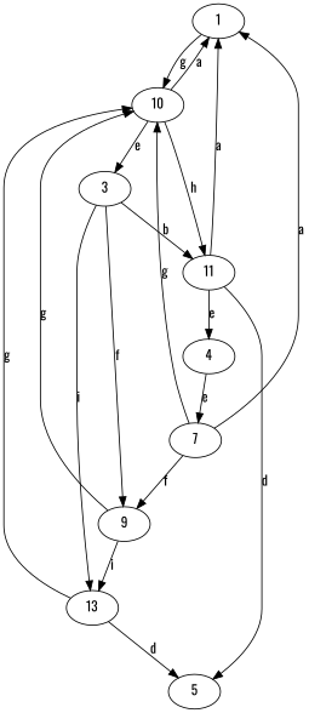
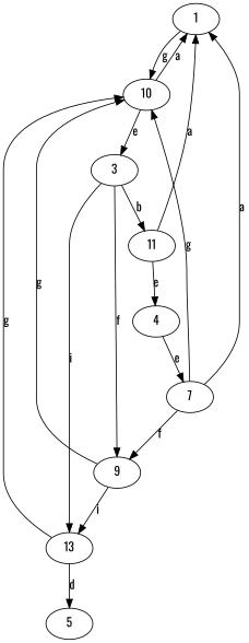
  strict digraph {
    fontname=Oswald
    node [fontname=Oswald]
    edge [fontname=Oswald]
    1
    10
    3
    11
    9
    13
    5
    4
    7
    1 -> 10 [label=g]
    10 -> 1 [label=a]
    10 -> 3 [label=e]
-   10 -> 11 [label=h]
    3 -> 11 [label=b]
    3 -> 9 [label=f]
    3 -> 13 [label=i]
    11 -> 1 [label=a]
-   11 -> 5 [label=d]
    11 -> 4 [label=e]
    9 -> 10 [label=g]
    9 -> 13 [label=i]
    13 -> 10 [label=g]
    13 -> 5 [label=d]
    4 -> 7 [label=e]
    7 -> 1 [label=a]
    7 -> 10 [label=g]
    7 -> 9 [label=f]
  }
